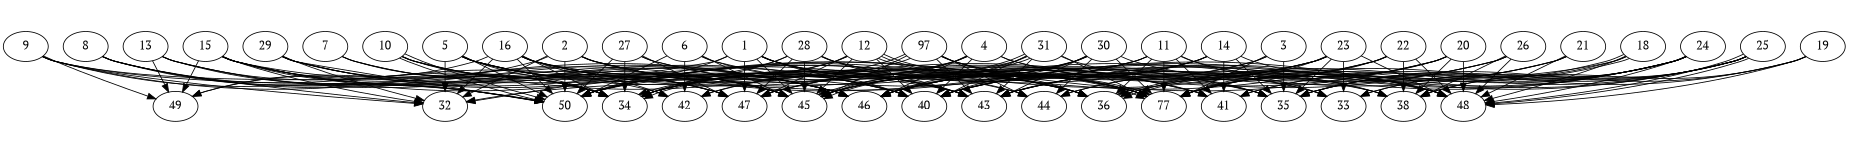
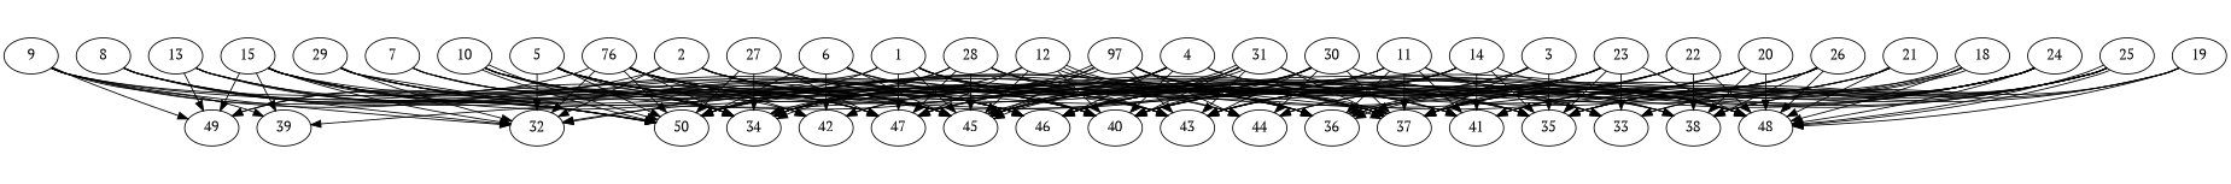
  digraph {
    fontname="PT Serif"
    node [alpha=0.15 fontname="PT Serif"]
    edge [fontname="PT Serif"]
    1 [expect_size=30194688]
    32 [alpha=0.00 expect_size=40348672]
    36 [alpha=0.04 expect_size=11352064]
-   37 [alpha=0.08 expect_size=32610304 label=77]
+   37 [alpha=0.08 expect_size=32610304]
    40 [alpha=0.11 expect_size=21951488]
    43 [alpha=0.17 expect_size=5793792]
    44 [alpha=0.10 expect_size=38206464]
    45 [alpha=0.09 expect_size=9986048]
    47 [alpha=0.11 expect_size=33511424]
    50 [alpha=0.14 expect_size=6597632]
    2 [alpha=0.05 expect_size=9841664]
    35 [alpha=0.06 expect_size=25577472]
    48 [alpha=0.06 expect_size=6149120]
    49 [expect_size=44813312]
    3 [alpha=0.01 expect_size=27899904]
    4 [alpha=0.02 expect_size=20743168]
    33 [alpha=0.14 expect_size=40609792]
    34 [alpha=0.08 expect_size=30519296]
    42 [alpha=0.05 expect_size=5383168]
    46 [expect_size=23112704]
    5 [alpha=0.18 expect_size=37995520]
    6 [alpha=0.04 expect_size=50009088]
    38 [alpha=0.16 expect_size=15147008]
    7 [alpha=0.19 expect_size=25410560]
    8 [expect_size=52076544]
    9 [alpha=0.01 expect_size=22632448]
+   39 [alpha=0.04 expect_size=5796864]
    10 [alpha=0.07 expect_size=26696704]
    41 [alpha=0.07 expect_size=37879808]
    11 [alpha=0.16 expect_size=51418112]
    12 [alpha=0.10 expect_size=39385088]
    13 [alpha=0.09 expect_size=51525632]
    14 [alpha=0.04 expect_size=6976512]
    15 [alpha=0.02 expect_size=12852224]
-   16 [alpha=0.01 expect_size=8353792]
+   16 [alpha=0.01 expect_size=8353792 label=76]
    n36 [alpha=0.10 expect_size=17393664 label=97]
    18 [expect_size=14658560]
    19 [alpha=0.17 expect_size=51079168]
    20 [alpha=0.10 expect_size=5856256]
    21 [alpha=0.14 expect_size=22915072]
    22 [alpha=0.00 expect_size=13255680]
    23 [alpha=0.16 expect_size=35872768]
    24 [alpha=0.18 expect_size=8898560]
    25 [alpha=0.14 expect_size=18676736]
    26 [alpha=0.09 expect_size=23997440]
    27 [alpha=0.13 expect_size=26904576]
    28 [alpha=0.16 expect_size=49481728]
    29 [alpha=0.07 expect_size=38683648]
    30 [alpha=0.07 expect_size=30568448]
    31 [alpha=0.06 expect_size=7077888]
    1 -> 32
    1 -> 36
    1 -> 37
    1 -> 40
    1 -> 43
    1 -> 44
    1 -> 45
    1 -> 47
    1 -> 50
    2 -> 32
    2 -> 37
    2 -> 45
-   2 -> 50
    2 -> 35
    2 -> 48
    2 -> 49
    3 -> 37
    3 -> 43
    3 -> 45
    3 -> 35
    4 -> 40
    4 -> 45
    4 -> 48
    4 -> 33
    4 -> 34
    4 -> 42
    4 -> 46
    5 -> 32
    5 -> 36
    5 -> 40
    5 -> 43
    5 -> 45
    5 -> 47
    5 -> 50
    5 -> 34
    5 -> 46
    6 -> 40
    6 -> 45
    6 -> 50
    6 -> 42
    6 -> 38
    7 -> 45
    7 -> 47
    7 -> 34
    8 -> 32
    8 -> 45
    8 -> 50
    8 -> 42
    8 -> 46
    9 -> 32
    9 -> 43
    9 -> 50
    9 -> 35
    9 -> 49
    9 -> 46
+   9 -> 39
+   10 -> 40
    10 -> 45
    10 -> 47
    10 -> 50
    10 -> 50
    10 -> 34
    10 -> 41
    11 -> 36
    11 -> 37
    11 -> 47
    11 -> 48
    11 -> 33
    11 -> 34
    11 -> 42
    11 -> 41
    12 -> 36
    12 -> 37
    12 -> 37
    12 -> 40
    12 -> 45
    12 -> 47
-   12 -> 50
    12 -> 34
    13 -> 40
    13 -> 50
    13 -> 49
    13 -> 34
    13 -> 46
    14 -> 40
    14 -> 45
    14 -> 35
    14 -> 48
    14 -> 34
    14 -> 46
    14 -> 41
    15 -> 32
    15 -> 36
    15 -> 40
    15 -> 47
    15 -> 50
    15 -> 49
    15 -> 34
    15 -> 46
    15 -> 38
+   15 -> 39
    16 -> 32
    16 -> 36
    16 -> 43
    16 -> 50
    16 -> 48
    16 -> 49
    16 -> 34
    16 -> 42
    16 -> 46
    16 -> 41
    n36 -> 36
    n36 -> 37
    n36 -> 43
    n36 -> 44
    n36 -> 45
    n36 -> 34
    n36 -> 34
+   n36 -> 39
    n36 -> 41
    18 -> 36
    18 -> 36
    18 -> 50
    18 -> 35
    18 -> 48
    19 -> 37
    19 -> 35
    19 -> 48
    19 -> 38
    20 -> 37
    20 -> 44
    20 -> 47
    20 -> 50
    20 -> 48
    20 -> 38
    21 -> 37
    21 -> 44
    21 -> 48
    21 -> 46
    22 -> 37
    22 -> 40
    22 -> 43
    22 -> 50
    22 -> 48
    22 -> 38
    23 -> 37
    23 -> 40
    23 -> 45
    23 -> 50
    23 -> 35
    23 -> 48
    23 -> 33
    23 -> 46
    24 -> 36
    24 -> 37
    24 -> 40
    24 -> 43
    24 -> 35
    24 -> 48
    24 -> 33
    24 -> 46
    24 -> 41
    25 -> 36
    25 -> 40
    25 -> 43
    25 -> 35
    25 -> 48
    25 -> 48
    25 -> 33
    25 -> 38
    25 -> 41
    26 -> 43
    26 -> 47
    26 -> 48
    26 -> 46
    26 -> 38
+   26 -> 41
    27 -> 37
    27 -> 47
    27 -> 50
    27 -> 35
    27 -> 34
    28 -> 37
    28 -> 43
    28 -> 45
    28 -> 47
    28 -> 50
    28 -> 33
    28 -> 34
    29 -> 32
    29 -> 43
    29 -> 44
    29 -> 45
    29 -> 50
    29 -> 34
    30 -> 32
    30 -> 37
    30 -> 40
    30 -> 43
    30 -> 44
    30 -> 45
    30 -> 46
    30 -> 38
    31 -> 37
    31 -> 40
    31 -> 43
    31 -> 45
    31 -> 45
    31 -> 35
    31 -> 34
    31 -> 46
  }
